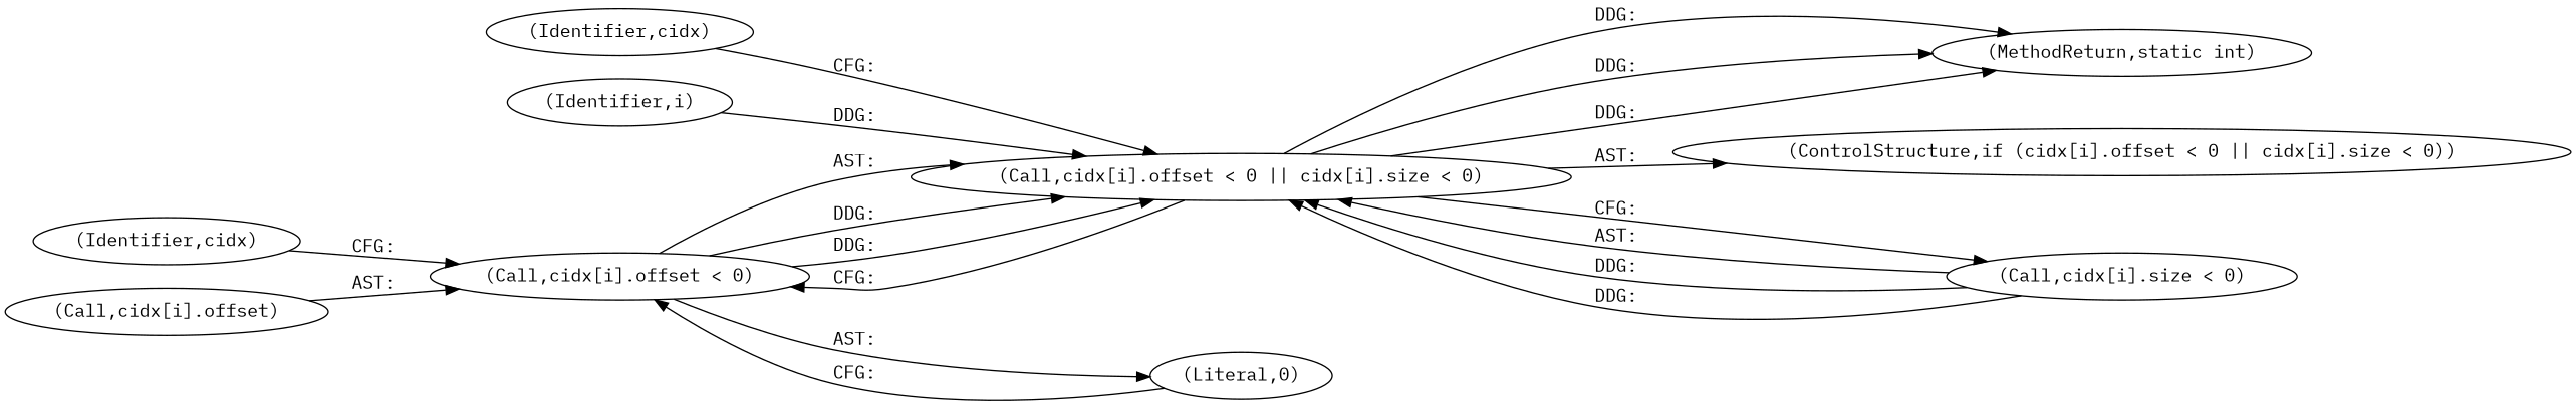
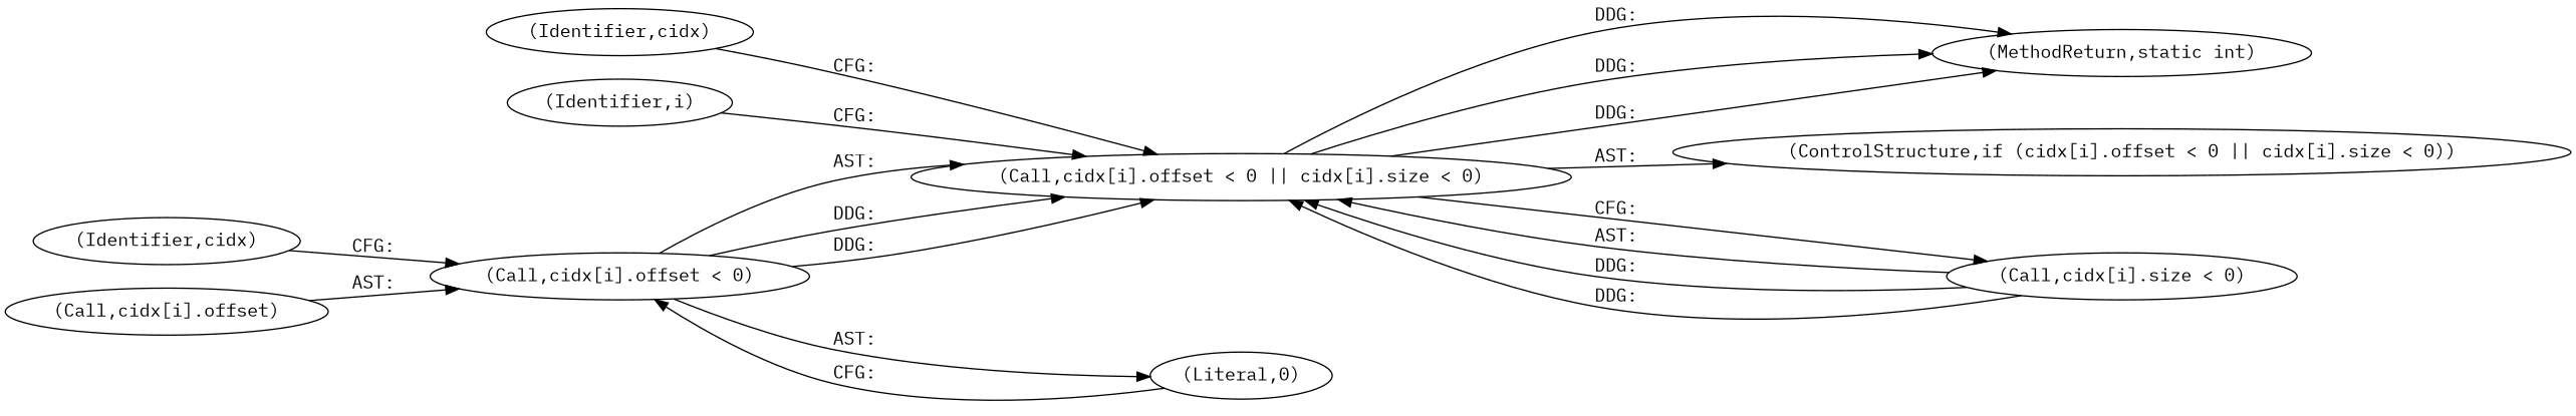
  digraph {
    fontname="IBM Plex Mono"
    rankdir=LR
    node [fontname="IBM Plex Mono"]
    edge [fontname="IBM Plex Mono"]
    n1 [label="(Call,cidx[i].offset < 0)"]
    n2 [label="(Call,cidx[i].offset < 0 || cidx[i].size < 0)"]
    n3 [label="(Literal,0)"]
    n4 [label="(MethodReturn,static int)"]
    n5 [label="(ControlStructure,if (cidx[i].offset < 0 || cidx[i].size < 0))"]
    n6 [label="(Call,cidx[i].size < 0)"]
    n7 [label="(Identifier,cidx)"]
    n8 [label="(Identifier,i)"]
    n9 [label="(Identifier,cidx)"]
    n10 [label="(Call,cidx[i].offset)"]
    n1 -> n2 [label="AST: "]
    n1 -> n2 [label="DDG: "]
    n1 -> n2 [label="DDG: "]
    n1 -> n3 [label="AST: "]
-   n2 -> n1 [label="CFG: "]
    n2 -> n4 [label="DDG: "]
    n2 -> n4 [label="DDG: "]
    n2 -> n4 [label="DDG: "]
    n2 -> n5 [label="AST: "]
    n2 -> n6 [label="CFG: "]
    n3 -> n1 [label="CFG: "]
    n6 -> n2 [label="AST: "]
    n6 -> n2 [label="DDG: "]
    n6 -> n2 [label="DDG: "]
    n7 -> n2 [label="CFG: "]
-   n8 -> n2 [label="DDG: "]
+   n8 -> n2 [label="CFG: "]
    n9 -> n1 [label="CFG: "]
    n10 -> n1 [label="AST: "]
  }
